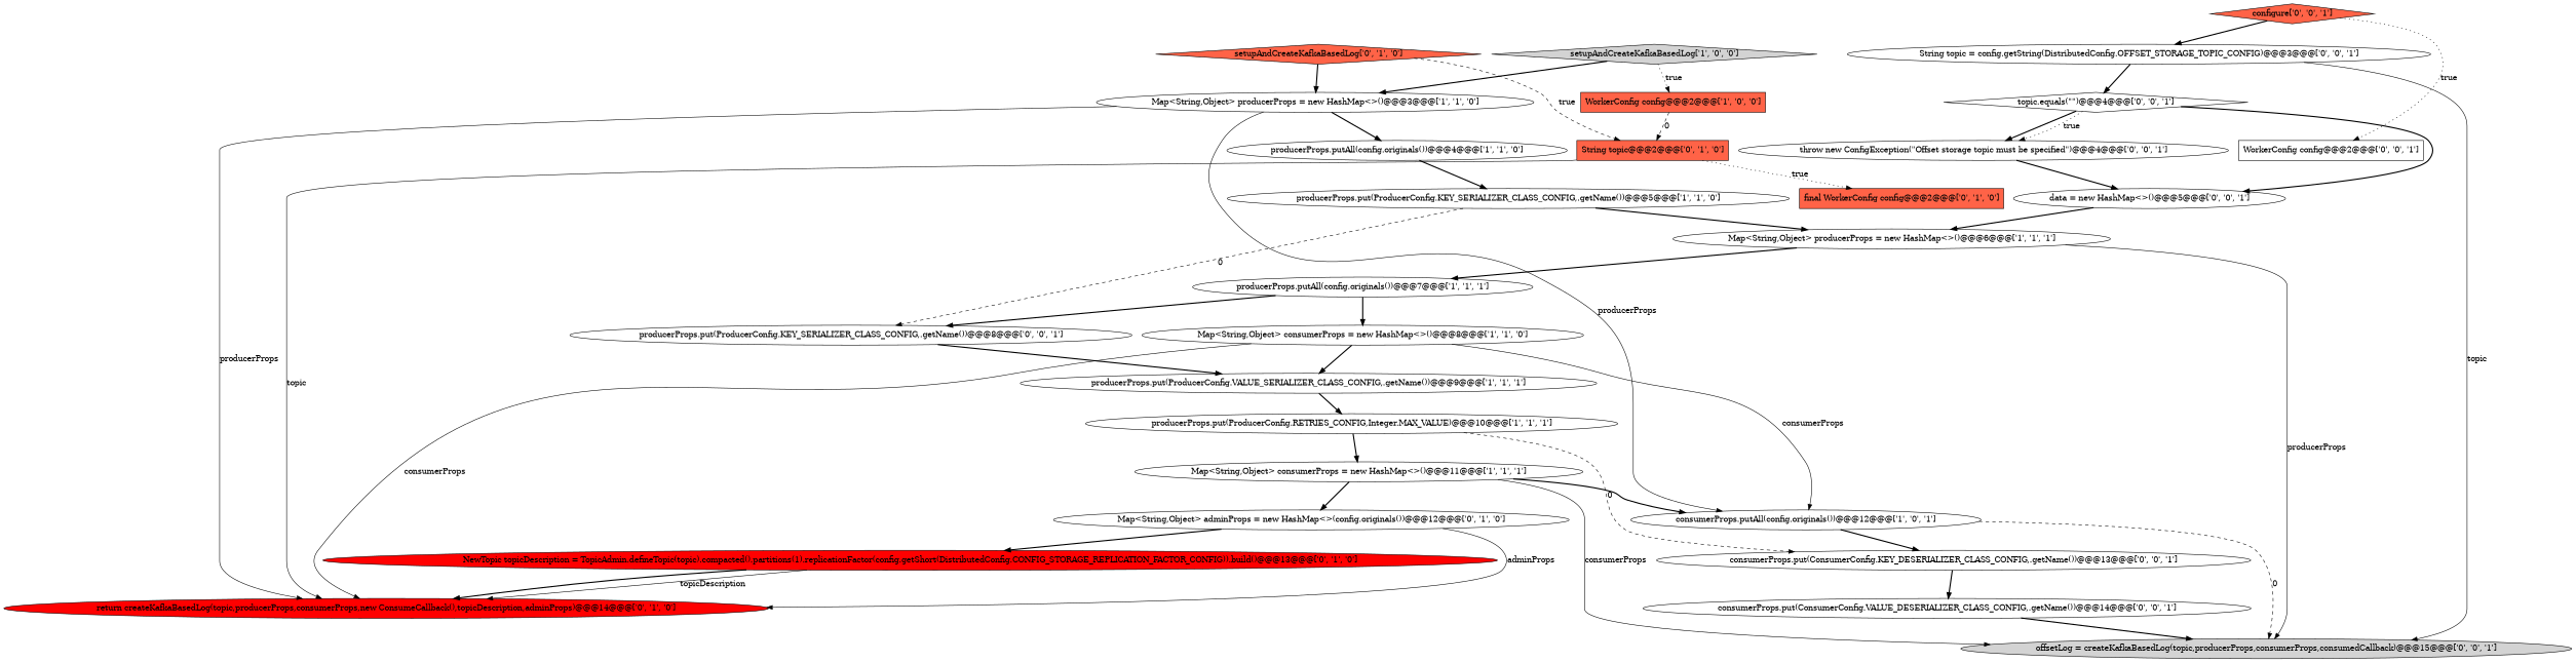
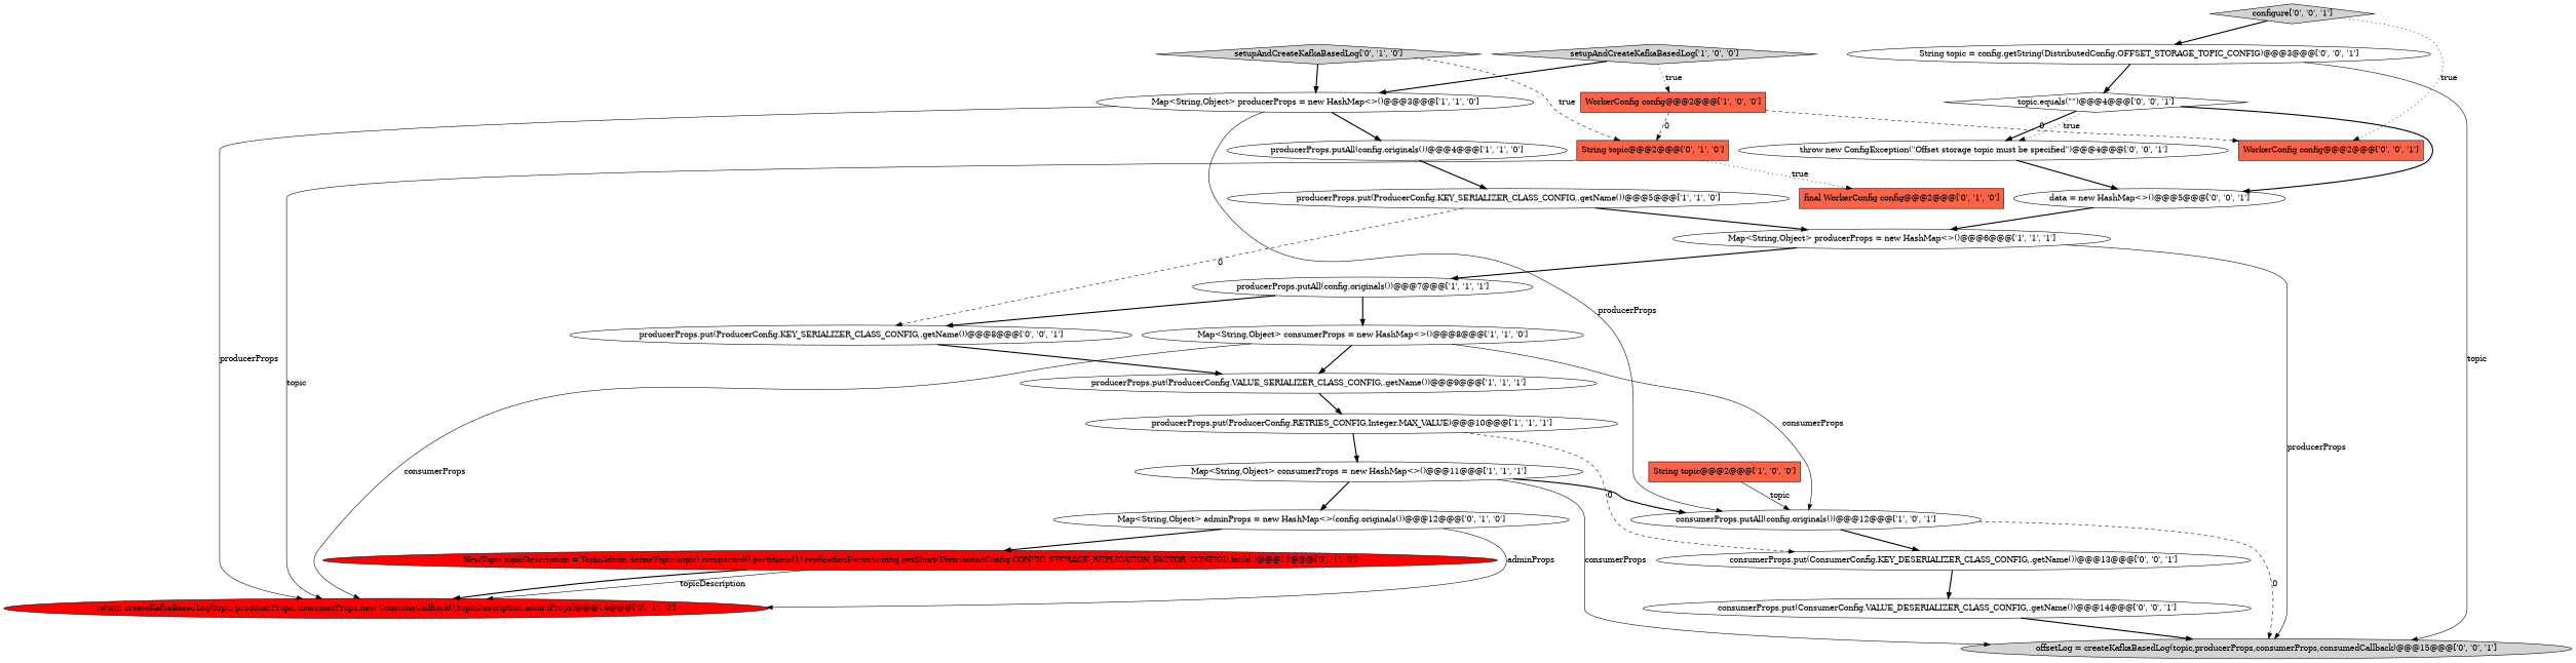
  digraph {
    fontname="DejaVu Serif"
    node [fillcolor=white fontname="DejaVu Serif" shape=ellipse style=filled]
    edge [fontname="DejaVu Serif" style=bold]
    n1 [label="producerProps.putAll(config.originals())@@@7@@@['1', '1', '1']"]
    n2 [label="Map<String,Object> consumerProps = new HashMap<>()@@@8@@@['1', '1', '0']"]
    n3 [label="producerProps.put(ProducerConfig.KEY_SERIALIZER_CLASS_CONFIG,.getName())@@@8@@@['0', '0', '1']"]
    n4 [fillcolor=red label="return createKafkaBasedLog(topic,producerProps,consumerProps,new ConsumeCallback(),topicDescription,adminProps)@@@14@@@['0', '1', '0']"]
    n5 [label="producerProps.put(ProducerConfig.VALUE_SERIALIZER_CLASS_CONFIG,.getName())@@@9@@@['1', '1', '1']"]
    n6 [label="consumerProps.putAll(config.originals())@@@12@@@['1', '0', '1']"]
    n7 [label="producerProps.put(ProducerConfig.RETRIES_CONFIG,Integer.MAX_VALUE)@@@10@@@['1', '1', '1']"]
    n8 [label="Map<String,Object> consumerProps = new HashMap<>()@@@11@@@['1', '1', '1']"]
    n9 [label="consumerProps.put(ConsumerConfig.KEY_DESERIALIZER_CLASS_CONFIG,.getName())@@@13@@@['0', '0', '1']"]
    n10 [label="Map<String,Object> adminProps = new HashMap<>(config.originals())@@@12@@@['0', '1', '0']"]
    n11 [fillcolor=lightgray label="offsetLog = createKafkaBasedLog(topic,producerProps,consumerProps,consumedCallback)@@@15@@@['0', '0', '1']"]
    n12 [label="consumerProps.put(ConsumerConfig.VALUE_DESERIALIZER_CLASS_CONFIG,.getName())@@@14@@@['0', '0', '1']"]
    n13 [fillcolor=red label="NewTopic topicDescription = TopicAdmin.defineTopic(topic).compacted().partitions(1).replicationFactor(config.getShort(DistributedConfig.CONFIG_STORAGE_REPLICATION_FACTOR_CONFIG)).build()@@@13@@@['0', '1', '0']"]
    n14 [label="producerProps.putAll(config.originals())@@@4@@@['1', '1', '0']"]
    n15 [label="producerProps.put(ProducerConfig.KEY_SERIALIZER_CLASS_CONFIG,.getName())@@@5@@@['1', '1', '0']"]
    n16 [label="Map<String,Object> producerProps = new HashMap<>()@@@6@@@['1', '1', '1']"]
    n17 [label="topic.equals(\"\")@@@4@@@['0', '0', '1']" shape=diamond]
    n18 [label="throw new ConfigException(\"Offset storage topic must be specified\")@@@4@@@['0', '0', '1']"]
    n19 [label="data = new HashMap<>()@@@5@@@['0', '0', '1']"]
    n20 [fillcolor=tomato label="final WorkerConfig config@@@2@@@['0', '1', '0']" shape=box]
-   n21 [label="WorkerConfig config@@@2@@@['0', '0', '1']" shape=box]
+   n21 [fillcolor=tomato label="WorkerConfig config@@@2@@@['0', '0', '1']" shape=box]
    n22 [fillcolor=tomato label="WorkerConfig config@@@2@@@['1', '0', '0']" shape=box]
    n23 [fillcolor=tomato label="String topic@@@2@@@['0', '1', '0']" shape=box]
    n24 [label="String topic = config.getString(DistributedConfig.OFFSET_STORAGE_TOPIC_CONFIG)@@@3@@@['0', '0', '1']"]
-   n25 [fillcolor=tomato label="setupAndCreateKafkaBasedLog['0', '1', '0']" shape=diamond]
+   n25 [fillcolor=lightgray label="setupAndCreateKafkaBasedLog['0', '1', '0']" shape=diamond]
    n26 [label="Map<String,Object> producerProps = new HashMap<>()@@@3@@@['1', '1', '0']"]
    n27 [fillcolor=lightgray label="setupAndCreateKafkaBasedLog['1', '0', '0']" shape=diamond]
-   n29 [fillcolor=tomato label="configure['0', '0', '1']" shape=diamond]
+   n28 [fillcolor=tomato label="String topic@@@2@@@['1', '0', '0']" shape=box]
+   n29 [fillcolor=lightgray label="configure['0', '0', '1']" shape=diamond]
    n1 -> n2
    n1 -> n3
    n2 -> n4 [label=consumerProps style=solid]
    n2 -> n5
    n2 -> n6 [label=consumerProps style=solid]
    n3 -> n5
    n5 -> n7
    n6 -> n9
    n6 -> n11 [label=0 style=dashed]
    n7 -> n8
    n7 -> n9 [label=0 style=dashed]
    n8 -> n6
    n8 -> n10
    n8 -> n11 [label=consumerProps style=solid]
    n9 -> n12
    n10 -> n4 [label=adminProps style=solid]
    n10 -> n13
    n12 -> n11
    n13 -> n4
    n13 -> n4 [label=topicDescription style=solid]
    n14 -> n15
    n15 -> n3 [label=0 style=dashed]
    n15 -> n16
    n16 -> n1
    n16 -> n11 [label=producerProps style=solid]
    n17 -> n18
    n17 -> n18 [label=true style=dotted]
    n17 -> n19
    n18 -> n19
    n19 -> n16
+   n22 -> n21 [label=0 style=dashed]
    n22 -> n23 [label=0 style=dashed]
    n23 -> n4 [label=topic style=solid]
    n23 -> n20 [label=true style=dotted]
    n24 -> n11 [label=topic style=solid]
    n24 -> n17
    n25 -> n23 [label=true style=dashed]
    n25 -> n26
    n26 -> n4 [label=producerProps style=solid]
    n26 -> n6 [label=producerProps style=solid]
    n26 -> n14
    n27 -> n22 [label=true style=dotted]
    n27 -> n26
+   n28 -> n6 [label=topic style=solid]
    n29 -> n21 [label=true style=dotted]
    n29 -> n24
  }
